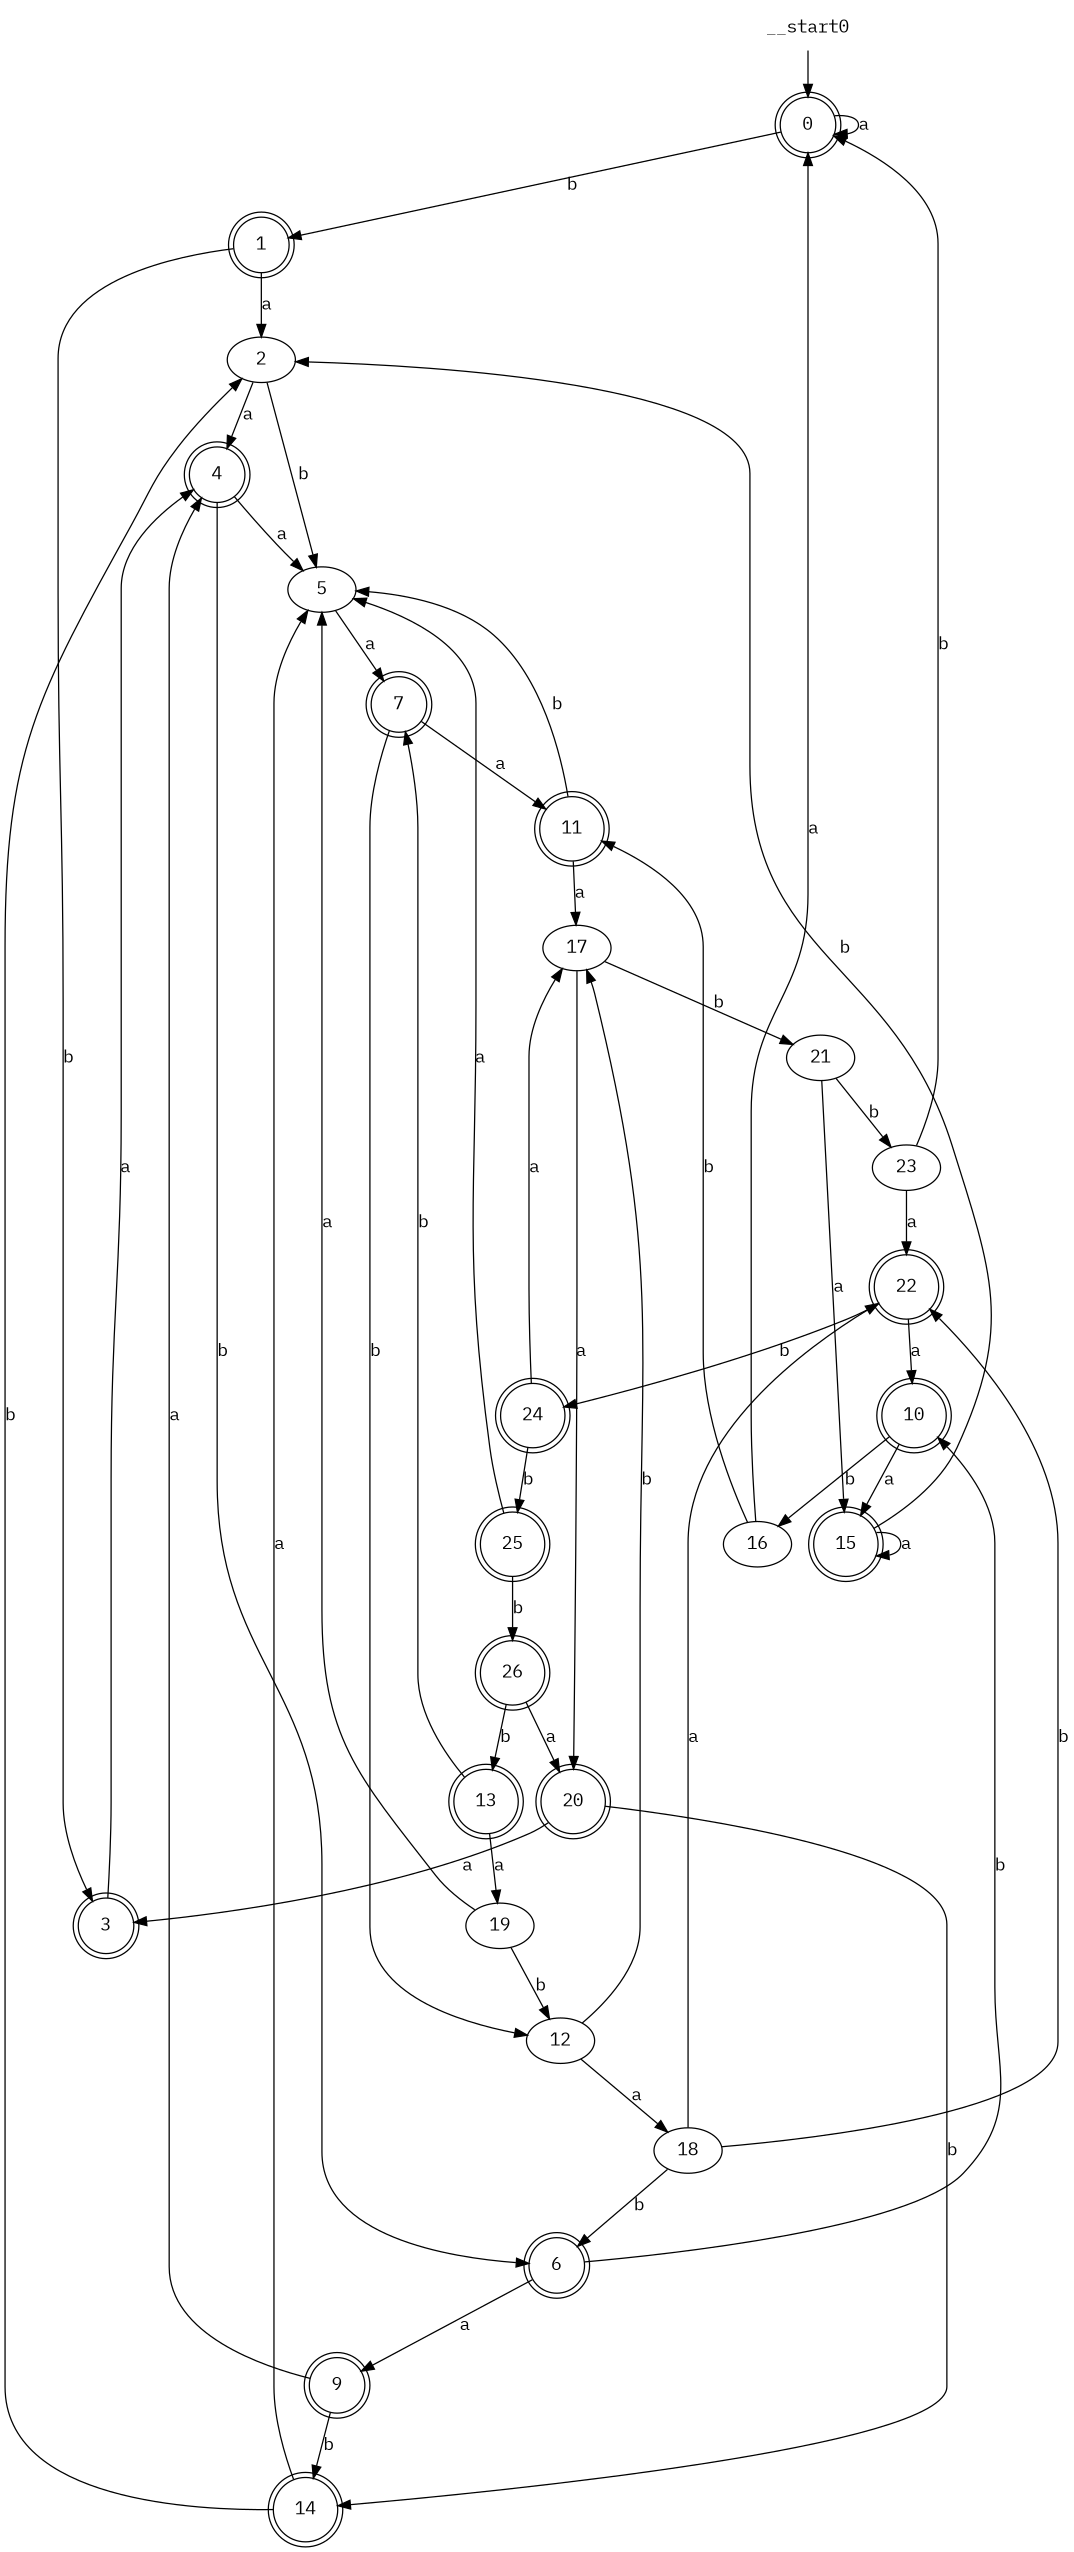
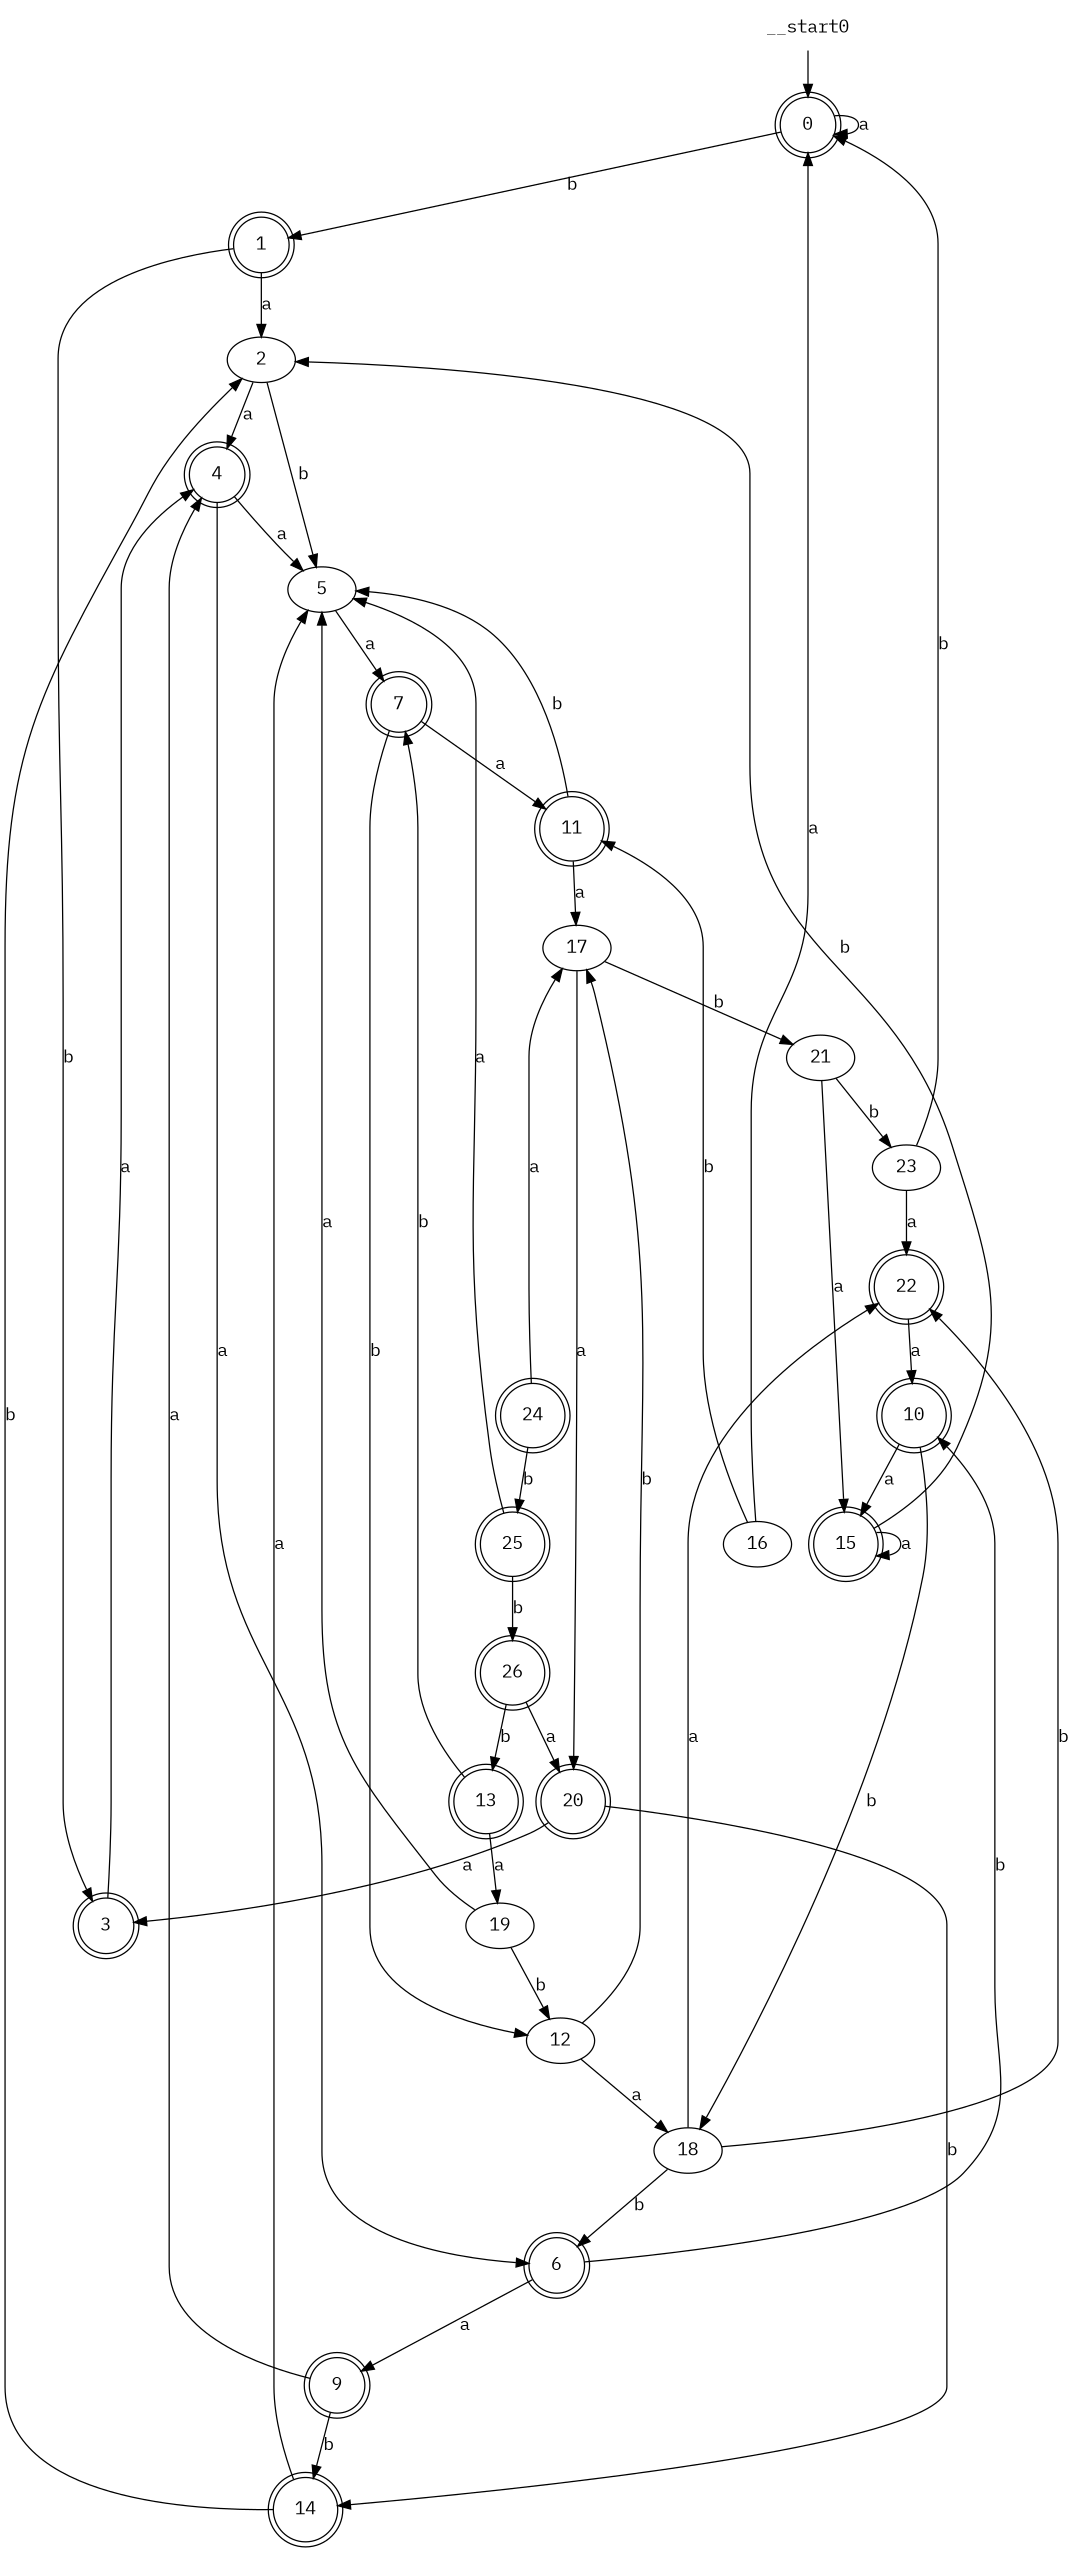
  digraph {
    fontname="IBM Plex Mono"
    node [fontname="IBM Plex Mono" shape=doublecircle]
    edge [fontname="IBM Plex Mono"]
    __start0 [shape=none]
    0
    1
    2 [shape=""]
    3
    4
    5 [shape=""]
    6
    7
    9
    10
    11
    12 [shape=""]
    14
    15
    16 [shape=""]
    17 [shape=""]
    18 [shape=""]
    13
    19 [shape=""]
    20
    21 [shape=""]
    22
    23 [shape=""]
    24
    25
    26
    __start0 -> 0
    0 -> 0 [label=a]
    0 -> 1 [label=b]
    1 -> 2 [label=a]
    1 -> 3 [label=b]
    2 -> 4 [label=a]
    2 -> 5 [label=b]
    3 -> 4 [label=a]
    4 -> 5 [label=a]
-   4 -> 6 [label=b]
+   4 -> 6 [label=a]
    5 -> 7 [label=a]
    6 -> 9 [label=a]
    6 -> 10 [label=b]
    7 -> 11 [label=a]
    7 -> 12 [label=b]
    9 -> 4 [label=a]
    9 -> 14 [label=b]
    10 -> 15 [label=a]
-   10 -> 16 [label=b]
+   10 -> 18 [label=b]
    11 -> 5 [label=b]
    11 -> 17 [label=a]
    12 -> 17 [label=b]
    12 -> 18 [label=a]
    14 -> 2 [label=b]
    14 -> 5 [label=a]
    15 -> 2 [label=b]
    15 -> 15 [label=a]
    16 -> 0 [label=a]
    16 -> 11 [label=b]
    17 -> 20 [label=a]
    17 -> 21 [label=b]
    18 -> 6 [label=b]
    18 -> 22 [label=a]
    18 -> 22 [label=b]
    13 -> 7 [label=b]
    13 -> 19 [label=a]
    19 -> 5 [label=a]
    19 -> 12 [label=b]
    20 -> 3 [label=a]
    20 -> 14 [label=b]
    21 -> 15 [label=a]
    21 -> 23 [label=b]
    22 -> 10 [label=a]
-   22 -> 24 [label=b]
    23 -> 0 [label=b]
    23 -> 22 [label=a]
    24 -> 17 [label=a]
    24 -> 25 [label=b]
    25 -> 5 [label=a]
    25 -> 26 [label=b]
    26 -> 13 [label=b]
    26 -> 20 [label=a]
  }
